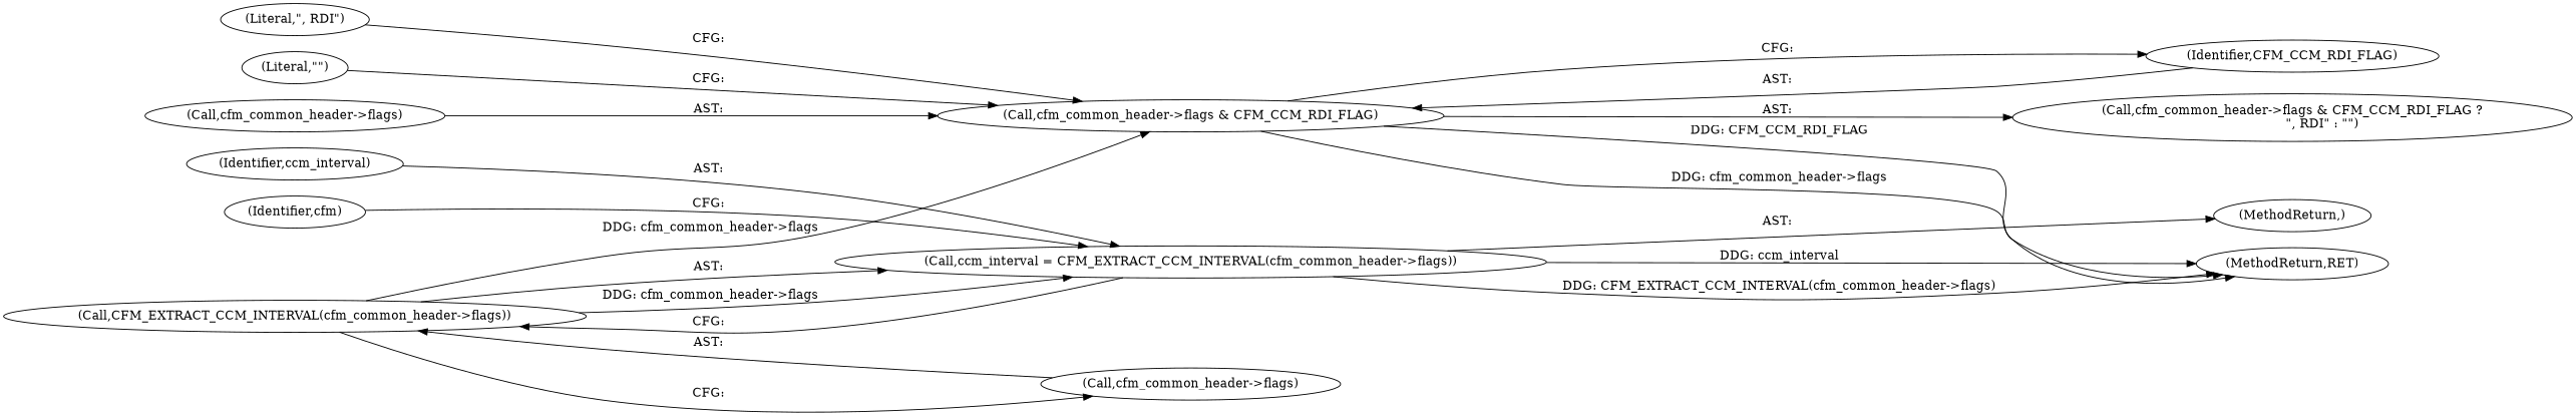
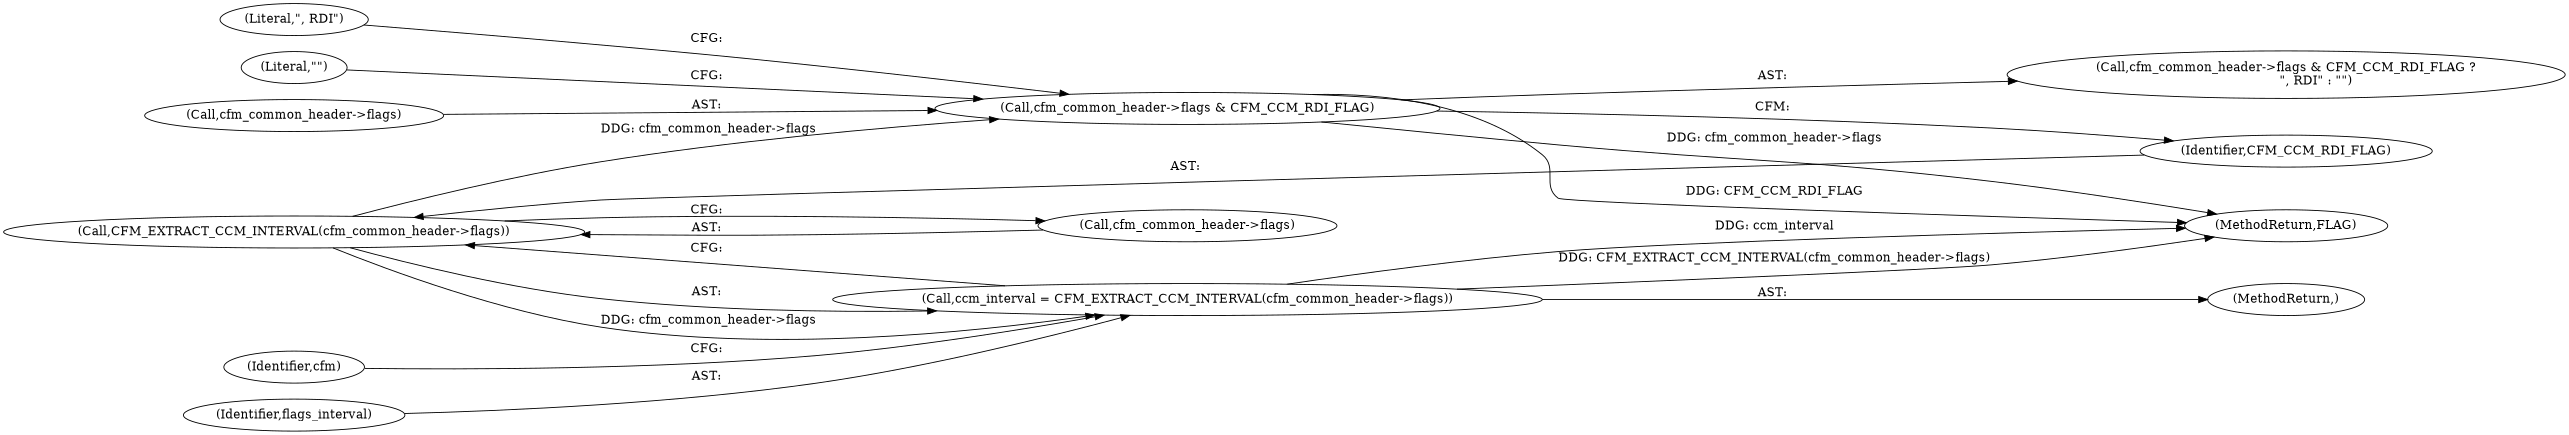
  digraph {
    rankdir=LR
    n1 [label="(Call,CFM_EXTRACT_CCM_INTERVAL(cfm_common_header->flags))"]
    n2 [label="(Call,ccm_interval = CFM_EXTRACT_CCM_INTERVAL(cfm_common_header->flags))"]
    n3 [label="(Call,cfm_common_header->flags & CFM_CCM_RDI_FLAG)"]
    n4 [label="(Call,cfm_common_header->flags)"]
-   n5 [label="(MethodReturn,RET)"]
+   n5 [label="(MethodReturn,FLAG)"]
    n6 [label="(MethodReturn,)"]
    n7 [label="(Call,cfm_common_header->flags & CFM_CCM_RDI_FLAG ?\n               \", RDI\" : \"\")"]
    n8 [label="(Identifier,CFM_CCM_RDI_FLAG)"]
    n9 [label="(Identifier,cfm)"]
    n10 [label="(Literal,\", RDI\")"]
    n11 [label="(Literal,\"\")"]
-   n12 [label="(Identifier,ccm_interval)"]
+   n12 [label="(Identifier,flags_interval)"]
    n13 [label="(Call,cfm_common_header->flags)"]
    n1 -> n2 [label="AST: "]
    n1 -> n2 [label="DDG: cfm_common_header->flags"]
    n1 -> n3 [label="DDG: cfm_common_header->flags"]
    n1 -> n4 [label="CFG: "]
    n2 -> n1 [label="CFG: "]
    n2 -> n5 [label="DDG: CFM_EXTRACT_CCM_INTERVAL(cfm_common_header->flags)"]
    n2 -> n5 [label="DDG: ccm_interval"]
    n2 -> n6 [label="AST: "]
    n3 -> n5 [label="DDG: cfm_common_header->flags"]
    n3 -> n5 [label="DDG: CFM_CCM_RDI_FLAG"]
    n3 -> n7 [label="AST: "]
-   n3 -> n8 [label="CFG: "]
+   n3 -> n8 [label="CFM: "]
    n4 -> n1 [label="AST: "]
-   n8 -> n3 [label="AST: "]
+   n8 -> n1 [label="AST: "]
    n9 -> n2 [label="CFG: "]
    n10 -> n3 [label="CFG: "]
    n11 -> n3 [label="CFG: "]
    n12 -> n2 [label="AST: "]
    n13 -> n3 [label="AST: "]
  }
